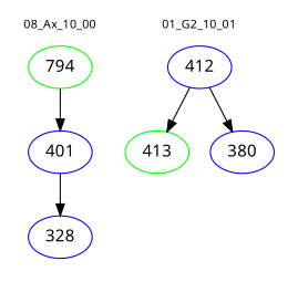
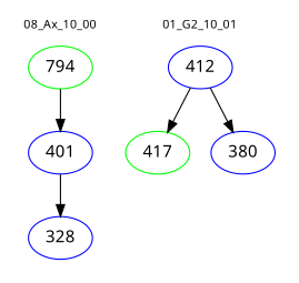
  digraph {
    fontname="Noto Sans"
    node [color=blue fontname="Noto Sans"]
    edge [color=black fontname="Noto Sans"]
    n1 [color=green label=794]
    n2 [label=401]
    n3 [label=328]
-   n4 [color=green label=413]
+   n4 [color=green label=417]
    n5 [label=412]
    n6 [label=380]
    subgraph cluster_1 {
      color=white
      fontsize=10
      label="08_Ax_10_00"
      n1
      n2
      n3
    }
    subgraph cluster_2 {
      color=white
      fontsize=10
      label="01_G2_10_01"
      n4
      n5
      n6
    }
    n1 -> n2
    n2 -> n3
    n5 -> n4
    n5 -> n6
  }
